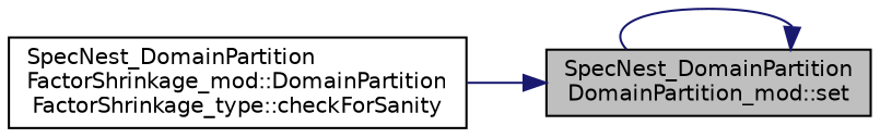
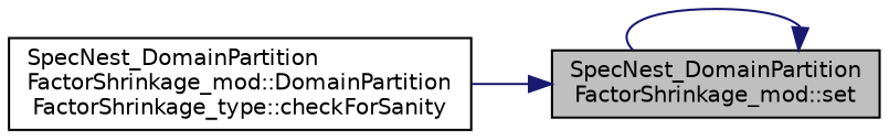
  digraph {
    rankdir=RL
    node [color=black fontname=Helvetica fontsize=10 shape=record style=filled]
    edge [color=midnightblue dir=back fontname=Helvetica fontsize=10 labelfontname=Helvetica labelfontsize=10 style=solid]
-   n1 [fillcolor=grey75 fontcolor=black height=0.2 label="SpecNest_DomainPartition\lDomainPartition_mod::set" width=0.4]
+   n1 [fillcolor=grey75 fontcolor=black height=0.2 label="SpecNest_DomainPartition\lFactorShrinkage_mod::set" width=0.4]
    n2 [fillcolor=white height=0.2 label="SpecNest_DomainPartition\lFactorShrinkage_mod::DomainPartition\lFactorShrinkage_type::checkForSanity" width=0.4]
    n1 -> n1
    n1 -> n2
  }
